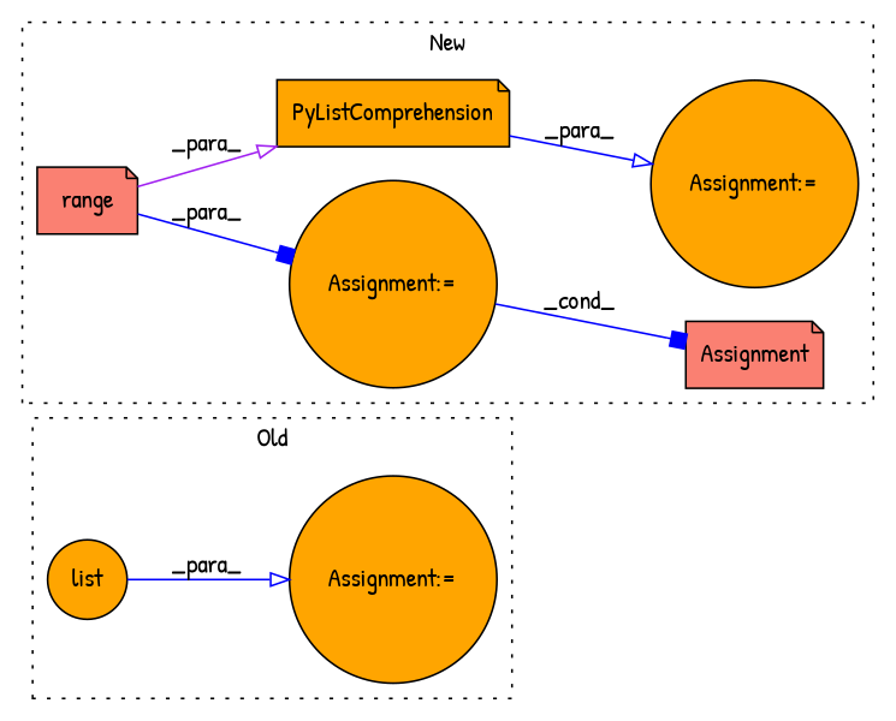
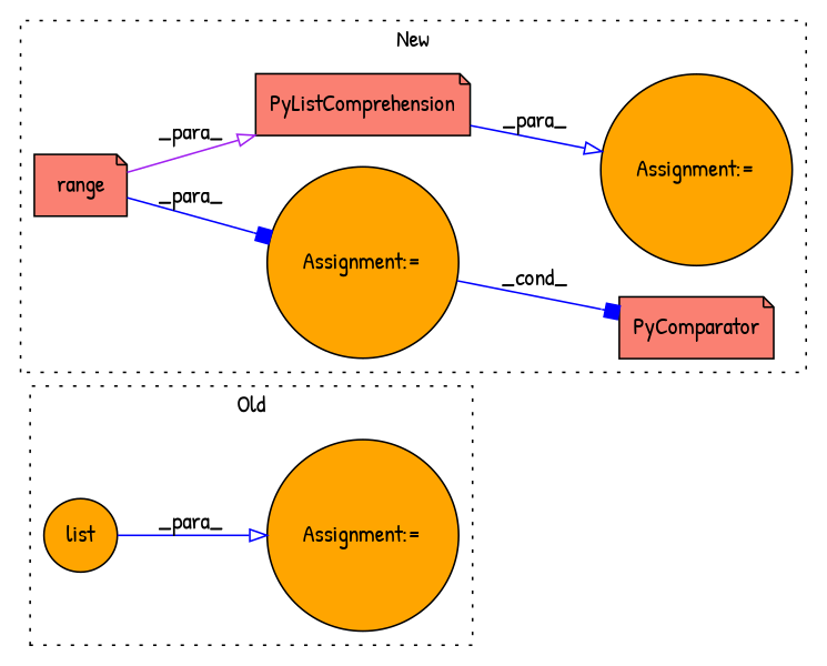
  digraph {
    fontname="Patrick Hand"
    rankdir=LR
    node [a=7 fillcolor=orange fontname="Patrick Hand" shape=circle style=filled]
    edge [arrowhead=onormal color=blue fontname="Patrick Hand"]
    n1 [a=32 l=6 label=list s=4835]
    n2 [l=1 label="Assignment:=" s=4834]
    n3 [a=32 fillcolor=salmon l="6,1" label=range s="3134,3150" shape=note]
    n4 [l=41 label="Assignment:=" s=3119]
-   n5 [a=109 l=288 label=PyListComprehension s=2893 shape=note]
-   n6 [a=113 fillcolor=salmon l=32 label=Assignment s=3021 shape=note]
+   n5 [a=109 fillcolor=salmon l=288 label=PyListComprehension s=2893 shape=note]
+   n6 [a=113 fillcolor=salmon l=32 label=PyComparator s=3021 shape=note]
    n7 [l=27 label="Assignment:=" s=2866]
    subgraph cluster_1 {
      label=Old
      style=dotted
      n1
      n2
    }
    subgraph cluster_2 {
      label=New
      style=dotted
      n3
      n4
      n5
      n6
      n7
    }
    n1 -> n2 [label=_para_]
    n3 -> n4 [arrowhead=box label=_para_]
    n3 -> n5 [color=purple label=_para_]
    n4 -> n6 [arrowhead=box label=_cond_]
    n5 -> n7 [label=_para_]
  }
